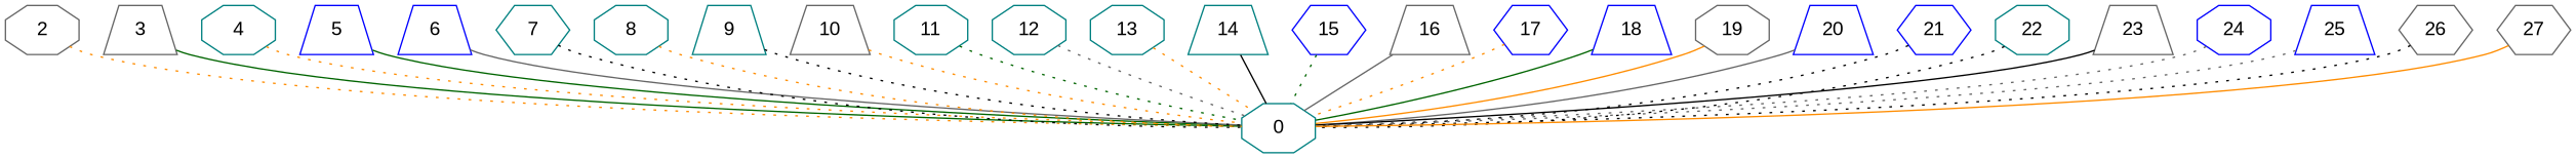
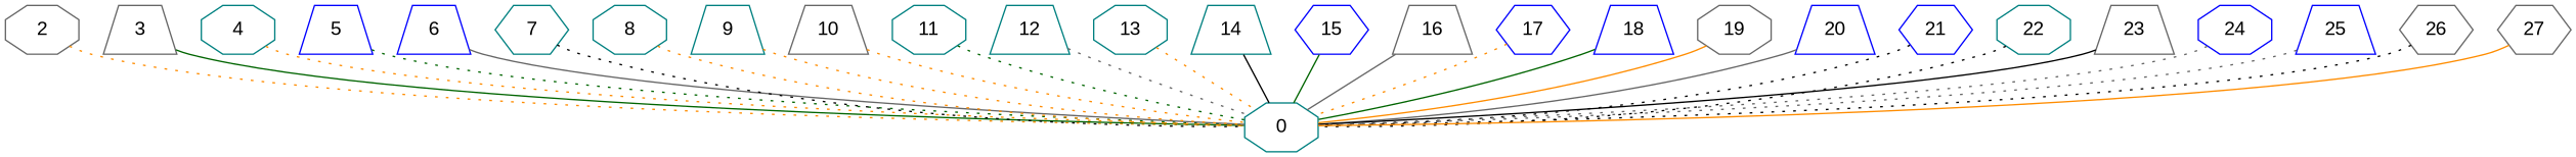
  graph {
    fontname="Liberation Sans"
    node [color=teal fontname="Liberation Sans" shape=trapezium]
    edge [color=darkorange fontname="Liberation Sans" style=dotted]
    0 [shape=octagon]
    2 [color=gray40 shape=octagon]
    3 [color=gray40]
    4 [shape=octagon]
    5 [color=blue]
    6 [color=blue]
    7 [shape=hexagon]
    8 [shape=octagon]
    9
    10 [color=gray40]
    11 [shape=octagon]
-   12 [shape=octagon]
+   12
    13 [shape=octagon]
    14
    15 [color=blue shape=hexagon]
    16 [color=gray40]
    17 [color=blue shape=hexagon]
    18 [color=blue]
    19 [color=gray40 shape=octagon]
    20 [color=blue]
    21 [color=blue shape=hexagon]
    22 [shape=octagon]
    23 [color=gray40]
    24 [color=blue shape=octagon]
    25 [color=blue]
    26 [color=gray40 shape=hexagon]
    27 [color=gray40 shape=hexagon]
    2 -- 0
    3 -- 0 [color=darkgreen style=solid]
    4 -- 0
-   5 -- 0 [color=darkgreen style=solid]
+   5 -- 0 [color=darkgreen]
    6 -- 0 [color=gray40 style=solid]
    7 -- 0 [color=black]
    8 -- 0
-   9 -- 0 [color=black]
+   9 -- 0
    10 -- 0
    11 -- 0 [color=darkgreen]
    12 -- 0 [color=gray40]
    13 -- 0
    14 -- 0 [color=black style=solid]
-   15 -- 0 [color=darkgreen]
+   15 -- 0 [color=darkgreen style=solid]
    16 -- 0 [color=gray40 style=solid]
    17 -- 0
    18 -- 0 [color=darkgreen style=solid]
    19 -- 0 [style=solid]
    20 -- 0 [color=gray40 style=solid]
    21 -- 0 [color=black]
    22 -- 0 [color=black]
    23 -- 0 [color=black style=solid]
    24 -- 0 [color=gray40]
    25 -- 0 [color=gray40]
    26 -- 0 [color=black]
    27 -- 0 [style=solid]
  }
